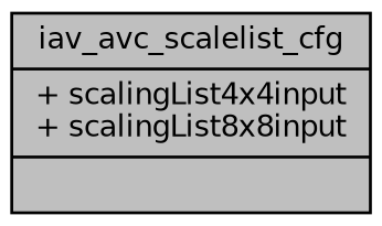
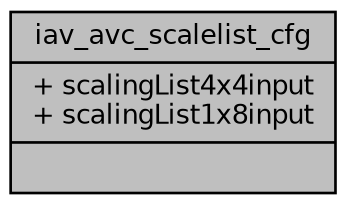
  digraph {
-   n1 [color=black fillcolor=grey75 fontcolor=black fontname=Helvetica fontsize=10 height=0.2 label="{iav_avc_scalelist_cfg\n|+ scalingList4x4input\l+ scalingList8x8input\l|}" shape=record style=filled width=0.4]
+   n1 [color=black fillcolor=grey75 fontcolor=black fontname=Helvetica fontsize=10 height=0.2 label="{iav_avc_scalelist_cfg\n|+ scalingList4x4input\l+ scalingList1x8input\l|}" shape=record style=filled width=0.4]
  }
